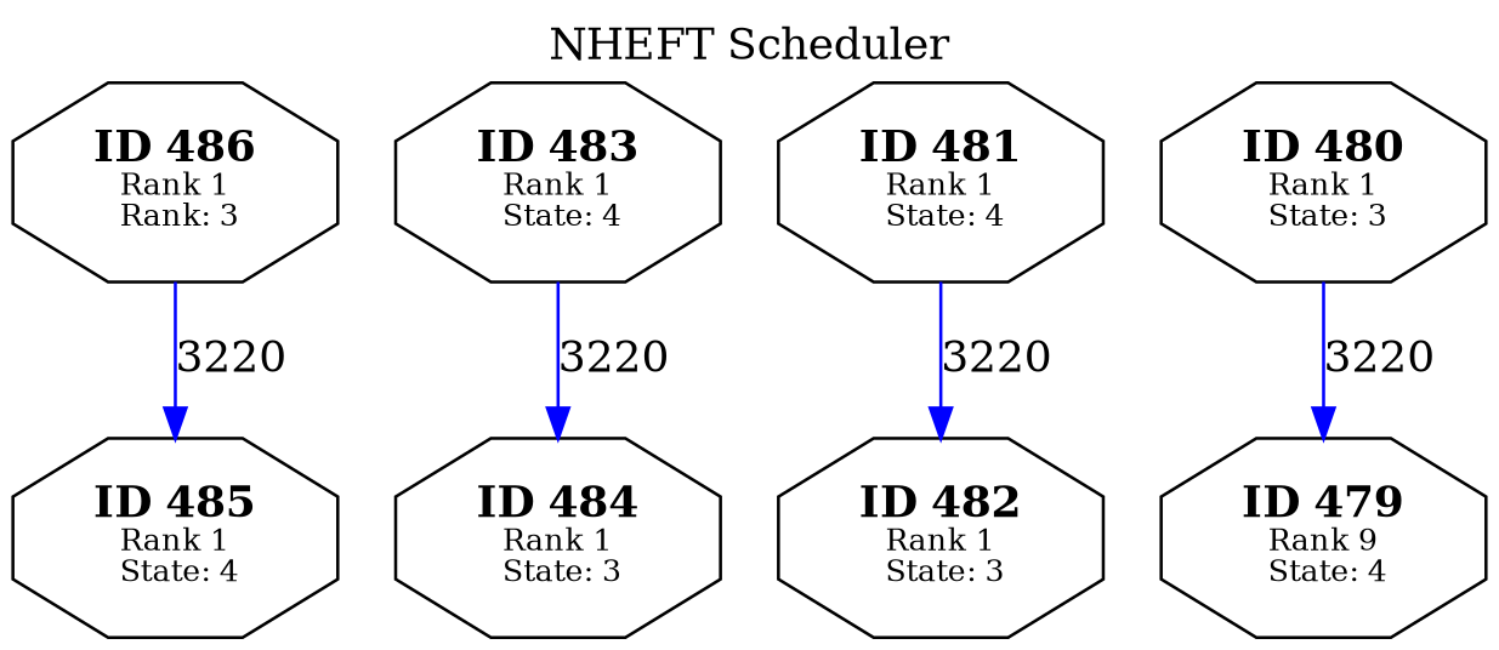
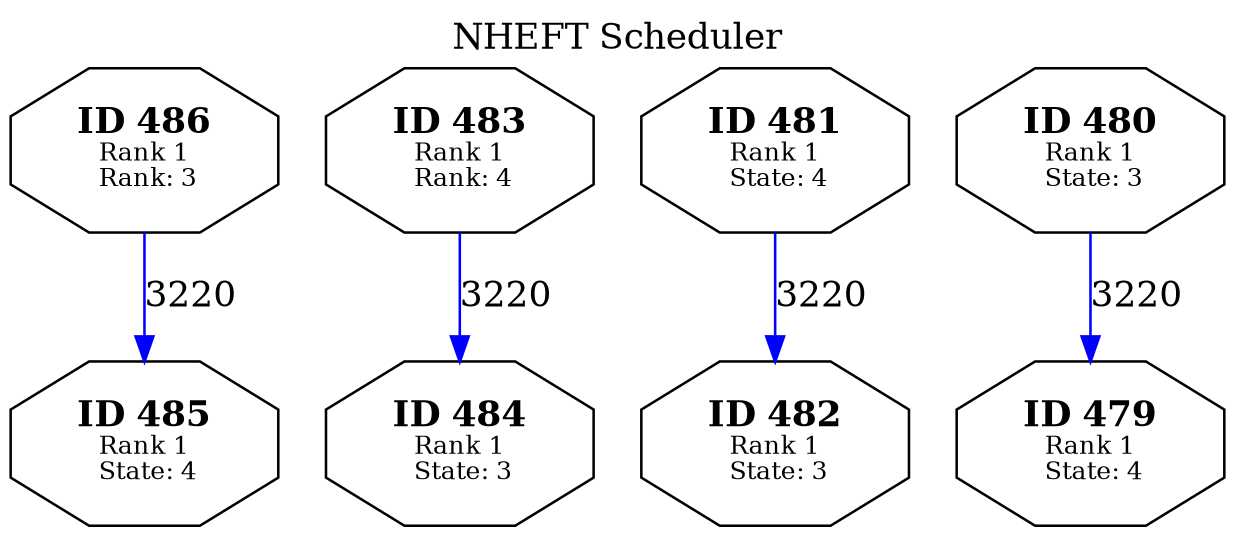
  digraph {
    label="NHEFT Scheduler"
    labelloc=t
    node [shape=octagon]
    edge [color=blue]
    n1 [label=<<B>ID 486</B><BR /><FONT POINT-SIZE="10">Rank 1<BR /> Rank: 3</FONT>>]
    n2 [label=<<B>ID 485</B><BR /><FONT POINT-SIZE="10">Rank 1<BR /> State: 4</FONT>>]
    n3 [label=<<B>ID 484</B><BR /><FONT POINT-SIZE="10">Rank 1<BR /> State: 3</FONT>>]
-   n4 [label=<<B>ID 483</B><BR /><FONT POINT-SIZE="10">Rank 1<BR /> State: 4</FONT>>]
+   n4 [label=<<B>ID 483</B><BR /><FONT POINT-SIZE="10">Rank 1<BR /> Rank: 4</FONT>>]
    n5 [label=<<B>ID 482</B><BR /><FONT POINT-SIZE="10">Rank 1<BR /> State: 3</FONT>>]
    n6 [label=<<B>ID 481</B><BR /><FONT POINT-SIZE="10">Rank 1<BR /> State: 4</FONT>>]
    n7 [label=<<B>ID 480</B><BR /><FONT POINT-SIZE="10">Rank 1<BR /> State: 3</FONT>>]
-   n8 [label=<<B>ID 479</B><BR /><FONT POINT-SIZE="10">Rank 9<BR /> State: 4</FONT>>]
+   n8 [label=<<B>ID 479</B><BR /><FONT POINT-SIZE="10">Rank 1<BR /> State: 4</FONT>>]
    n1 -> n2 [label=<3220>]
    n4 -> n3 [label=<3220>]
    n6 -> n5 [label=<3220>]
    n7 -> n8 [label=<3220>]
  }
